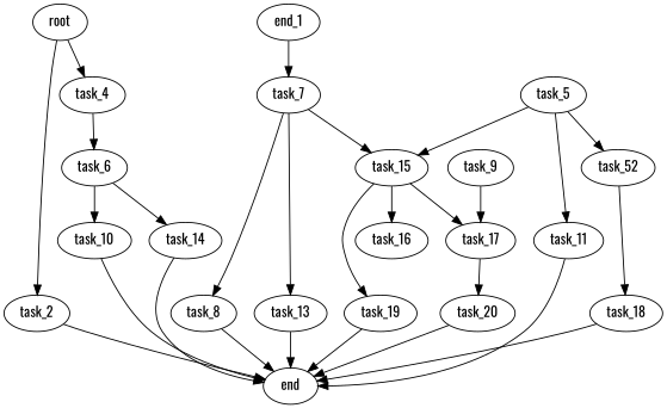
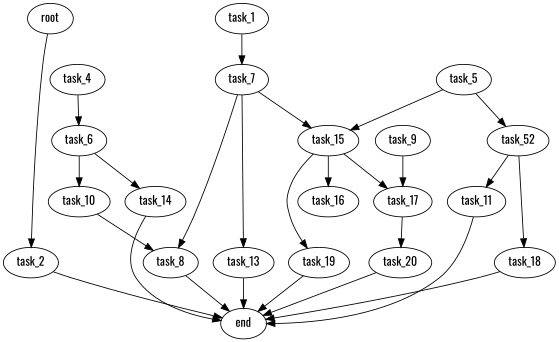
  digraph {
    fontname=Oswald
    node [fontname=Oswald]
    edge [fontname=Oswald]
    root
    task_2
    task_4
-   task_1 [label=end_1]
+   task_1
    task_7
    end
    task_6
    task_15
    task_8
    task_13
    task_5
    task_11
    n13 [label=task_52]
    task_10
    task_14
    task_9
    task_17
    task_18
    task_16
    task_19
    task_20
    root -> task_2
-   root -> task_4
    task_2 -> end
    task_4 -> task_6
    task_1 -> task_7
    task_7 -> task_15
    task_7 -> task_8
    task_7 -> task_13
    task_6 -> task_10
    task_6 -> task_14
    task_15 -> task_17
    task_15 -> task_16
    task_15 -> task_19
    task_8 -> end
    task_13 -> end
    task_5 -> task_15
-   task_5 -> task_11
+   n13 -> task_11
    task_5 -> n13
    task_11 -> end
    n13 -> task_18
-   task_10 -> end
+   task_10 -> task_8
    task_14 -> end
    task_9 -> task_17
    task_17 -> task_20
    task_18 -> end
    task_19 -> end
    task_20 -> end
  }
